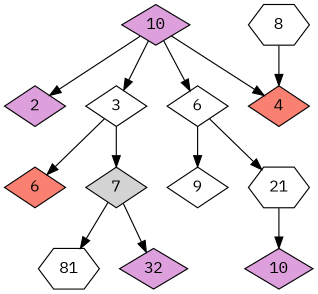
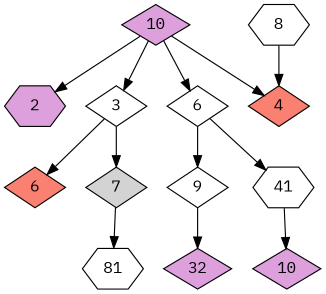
  digraph {
    fontname="IBM Plex Mono"
    node [fillcolor=white fontname="IBM Plex Mono" shape=diamond style=filled]
    edge [fontname="IBM Plex Mono"]
    n1 [fillcolor=plum label=10]
-   n2 [fillcolor=plum label=2]
+   n2 [fillcolor=plum label=2 shape=hexagon]
    n3 [label=3]
    n4 [fillcolor=salmon label=4]
    n5 [label=6]
    n6 [fillcolor=salmon label=6]
    n7 [fillcolor=lightgrey label=7]
    n8 [label=9]
-   n9 [label=21 shape=hexagon]
+   n9 [label=41 shape=hexagon]
    n10 [label=81 shape=hexagon]
    n11 [fillcolor=plum label=32]
    n12 [label=8 shape=hexagon]
    n13 [fillcolor=plum label=10]
    n1 -> n2
    n1 -> n3
    n1 -> n4
    n1 -> n5
    n3 -> n6
    n3 -> n7
    n5 -> n8
    n5 -> n9
    n7 -> n10
-   n7 -> n11
+   n8 -> n11
    n9 -> n13
    n12 -> n4
  }
